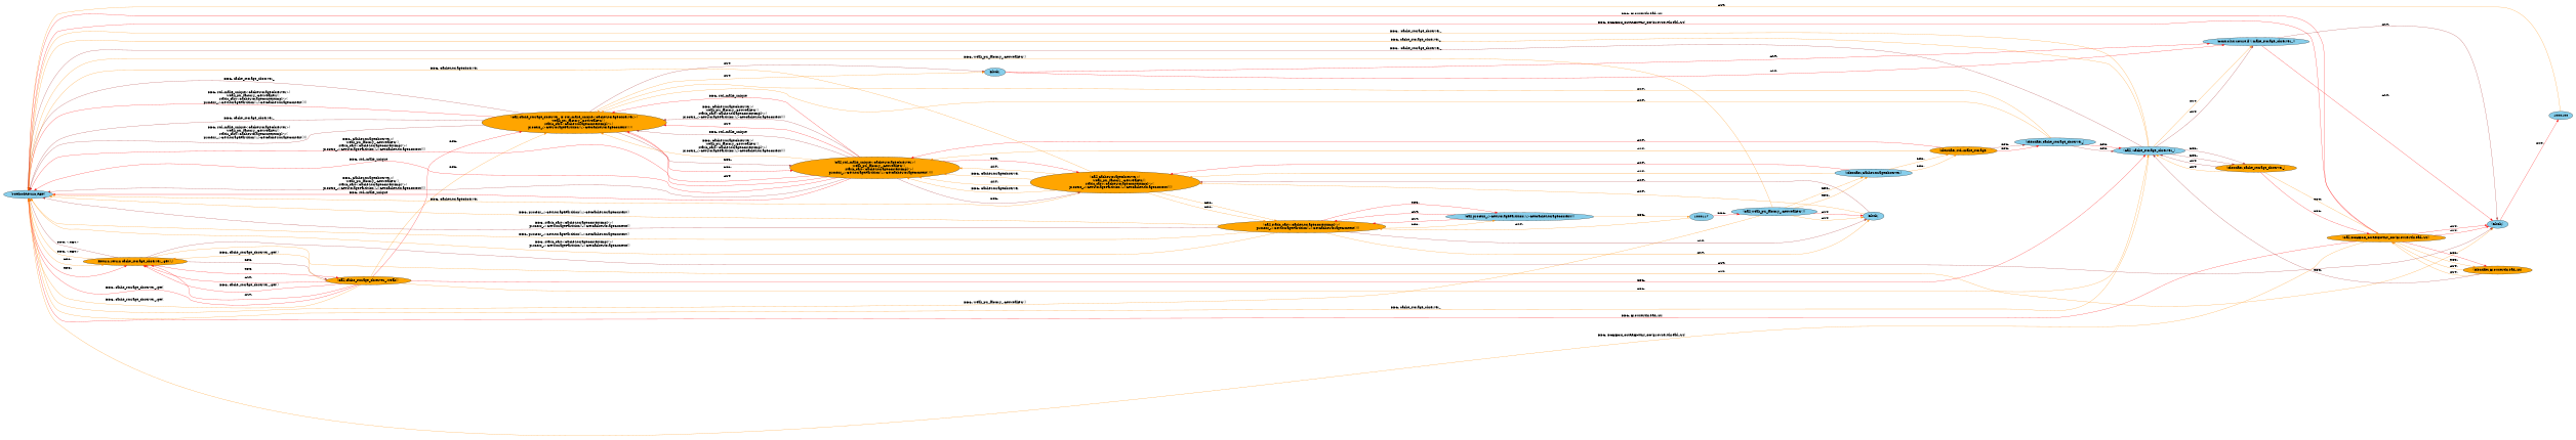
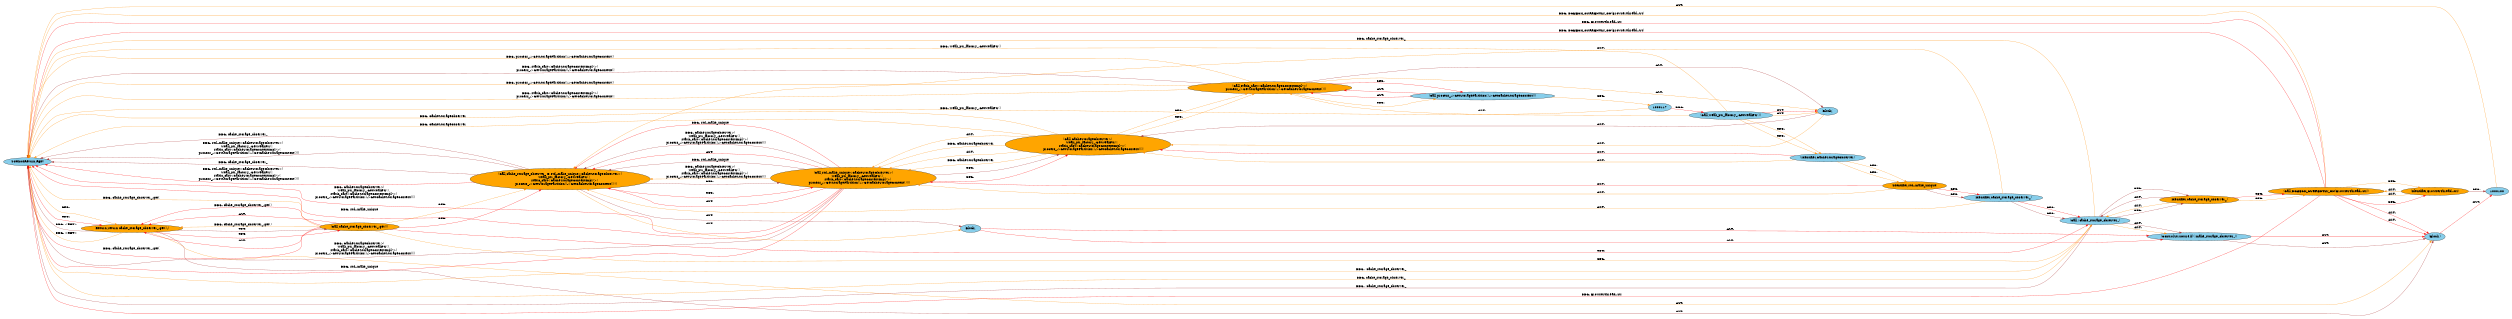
  digraph {
    rankdir=LR
    node [fillcolor=skyblue style=filled]
    edge [color=darkorange]
    n1 [label="(MethodReturn,RET)"]
    n2 [fillcolor=orange label="(Return,return cache_storage_observer_.get();)"]
    n3 [label="(Block,)"]
-   n4 [fillcolor=orange label="(Call,cache_storage_observer_.weak())"]
+   n4 [fillcolor=orange label="(Call,cache_storage_observer_.get())"]
    1000100
    n6 [fillcolor=orange label="(Call,DCHECK_CURRENTLY_ON(BrowserThread::UI))"]
    n7 [fillcolor=orange label="(Identifier,BrowserThread::UI)"]
    n8 [label="(ControlStructure,if (!make_storage_observer_))"]
    n9 [label="(Block,)"]
    n10 [label="(Call,!cache_storage_observer_)"]
    n11 [fillcolor=orange label="(Identifier,cache_storage_observer_)"]
    n12 [fillcolor=orange label="(Call,std::make_unique<CacheStorageObserver>(\n         weak_ptr_factory_.GetWeakPtr(),\n         static_cast<CacheStorageContextImpl*>(\n            process_->GetStoragePartition()->GetCacheStorageContext())))"]
    n13 [fillcolor=orange label="(Call,CacheStorageObserver>(\n         weak_ptr_factory_.GetWeakPtr(),\n         static_cast<CacheStorageContextImpl*>(\n            process_->GetStoragePartition()->GetCacheStorageContext())))"]
    n14 [fillcolor=orange label="(Call,cache_storage_observer_ = std::make_unique<CacheStorageObserver>(\n         weak_ptr_factory_.GetWeakPtr(),\n         static_cast<CacheStorageContextImpl*>(\n            process_->GetStoragePartition()->GetCacheStorageContext())))"]
    n15 [fillcolor=orange label="(Call,static_cast<CacheStorageContextImpl*>(\n            process_->GetStoragePartition()->GetCacheStorageContext()))"]
-   n16 [fillcolor=orange label="(Identifier,std::make_storage)"]
+   n16 [fillcolor=orange label="(Identifier,std::make_unique)"]
    n17 [label="(Identifier,cache_storage_observer_)"]
    n18 [label="(Block,)"]
    n19 [label="(Call,process_->GetStoragePartition()->GetCacheStorageContext())"]
    n20 [label="(Identifier,CacheStorageObserver)"]
    n21 [label="(Call,weak_ptr_factory_.GetWeakPtr())"]
    1000117
    n1 -> n2 [label="CFG: "]
    n1 -> n2 [color=red label="CFG: "]
    n2 -> n1 [color=brown label="DDG: <RET>"]
    n2 -> n1 [label="DDG: <RET>"]
    n2 -> n3 [label="AST: "]
    n2 -> n3 [color=brown label="AST: "]
    n2 -> n4 [color=brown label="CFG: "]
    n2 -> n4 [color=red label="CFG: "]
    n3 -> 1000100 [color=red label="AST: "]
    n4 -> n1 [color=red label="DDG: cache_storage_observer_.get()"]
    n4 -> n1 [label="DDG: cache_storage_observer_.get()"]
    n4 -> n2 [color=red label="AST: "]
    n4 -> n2 [color=red label="DDG: cache_storage_observer_.get()"]
    n4 -> n2 [color=red label="AST: "]
    n4 -> n2 [label="DDG: cache_storage_observer_.get()"]
    n4 -> n10 [label="CFG: "]
    n4 -> n10 [color=red label="CFG: "]
    n4 -> n14 [label="CFG: "]
    n4 -> n14 [color=red label="CFG: "]
    1000100 -> n1 [label="AST: "]
    n6 -> n1 [color=red label="DDG: BrowserThread::UI"]
    n6 -> n1 [label="DDG: DCHECK_CURRENTLY_ON(BrowserThread::UI)"]
    n6 -> n1 [color=red label="DDG: BrowserThread::UI"]
    n6 -> n1 [color=red label="DDG: DCHECK_CURRENTLY_ON(BrowserThread::UI)"]
    n6 -> n3 [color=red label="AST: "]
    n6 -> n3 [color=red label="AST: "]
    n6 -> n7 [color=red label="CFG: "]
    n6 -> n7 [label="CFG: "]
-   n7 -> n10 [color=brown label="CFG: "]
+   n7 -> 1000100 [color=brown label="CFG: "]
    n7 -> n6 [label="AST: "]
    n7 -> n6 [label="AST: "]
    n8 -> n3 [color=brown label="AST: "]
    n8 -> n3 [color=red label="AST: "]
    n9 -> n8 [color=red label="AST: "]
    n9 -> n8 [color=red label="AST: "]
    n10 -> n1 [label="DDG: !cache_storage_observer_"]
    n10 -> n1 [label="DDG: cache_storage_observer_"]
    n10 -> n1 [color=brown label="DDG: !cache_storage_observer_"]
    n10 -> n1 [label="DDG: cache_storage_observer_"]
    n10 -> n8 [label="AST: "]
    n10 -> n8 [color=brown label="AST: "]
    n10 -> n11 [color=brown label="CFG: "]
    n10 -> n11 [color=brown label="CFG: "]
    n11 -> n6 [color=red label="CFG: "]
    n11 -> n6 [label="CFG: "]
    n11 -> n10 [color=brown label="AST: "]
    n11 -> n10 [label="AST: "]
    n12 -> n1 [color=red label="DDG: CacheStorageObserver>(\n         weak_ptr_factory_.GetWeakPtr(),\n         static_cast<CacheStorageContextImpl*>(\n            process_->GetStoragePartition()->GetCacheStorageContext()))"]
    n12 -> n1 [color=red label="DDG: std::make_unique"]
    n12 -> n1 [color=brown label="DDG: CacheStorageObserver>(\n         weak_ptr_factory_.GetWeakPtr(),\n         static_cast<CacheStorageContextImpl*>(\n            process_->GetStoragePartition()->GetCacheStorageContext()))"]
    n12 -> n1 [color=red label="DDG: std::make_unique"]
    n12 -> n13 [color=brown label="CFG: "]
    n12 -> n13 [color=red label="CFG: "]
    n12 -> n14 [color=red label="AST: "]
    n12 -> n14 [color=red label="DDG: std::make_unique"]
    n12 -> n14 [color=brown label="DDG: CacheStorageObserver>(\n         weak_ptr_factory_.GetWeakPtr(),\n         static_cast<CacheStorageContextImpl*>(\n            process_->GetStoragePartition()->GetCacheStorageContext()))"]
    n12 -> n14 [color=red label="AST: "]
    n12 -> n14 [color=brown label="DDG: std::make_unique"]
    n12 -> n14 [label="DDG: CacheStorageObserver>(\n         weak_ptr_factory_.GetWeakPtr(),\n         static_cast<CacheStorageContextImpl*>(\n            process_->GetStoragePartition()->GetCacheStorageContext()))"]
    n13 -> n1 [label="DDG: CacheStorageObserver"]
    n13 -> n1 [label="DDG: CacheStorageObserver"]
    n13 -> n12 [label="AST: "]
    n13 -> n12 [label="DDG: CacheStorageObserver"]
    n13 -> n12 [label="AST: "]
    n13 -> n12 [label="DDG: CacheStorageObserver"]
    n13 -> n15 [label="CFG: "]
    n13 -> n15 [label="CFG: "]
    n14 -> n1 [color=brown label="DDG: std::make_unique<CacheStorageObserver>(\n         weak_ptr_factory_.GetWeakPtr(),\n         static_cast<CacheStorageContextImpl*>(\n            process_->GetStoragePartition()->GetCacheStorageContext()))"]
    n14 -> n1 [color=brown label="DDG: cache_storage_observer_"]
    n14 -> n1 [color=red label="DDG: std::make_unique<CacheStorageObserver>(\n         weak_ptr_factory_.GetWeakPtr(),\n         static_cast<CacheStorageContextImpl*>(\n            process_->GetStoragePartition()->GetCacheStorageContext()))"]
    n14 -> n1 [color=brown label="DDG: cache_storage_observer_"]
    n14 -> n9 [color=brown label="AST: "]
    n14 -> n9 [label="AST: "]
    n14 -> n12 [color=red label="CFG: "]
    n14 -> n12 [color=brown label="CFG: "]
    n15 -> n1 [label="DDG: process_->GetStoragePartition()->GetCacheStorageContext()"]
    n15 -> n1 [label="DDG: static_cast<CacheStorageContextImpl*>(\n            process_->GetStoragePartition()->GetCacheStorageContext())"]
    n15 -> n1 [label="DDG: process_->GetStoragePartition()->GetCacheStorageContext()"]
    n15 -> n1 [color=brown label="DDG: static_cast<CacheStorageContextImpl*>(\n            process_->GetStoragePartition()->GetCacheStorageContext())"]
    n15 -> n18 [label="AST: "]
    n15 -> n18 [color=brown label="AST: "]
    n15 -> n19 [label="CFG: "]
    n15 -> n19 [color=red label="CFG: "]
    n16 -> n12 [color=red label="AST: "]
    n16 -> n12 [label="AST: "]
    n16 -> n17 [color=red label="CFG: "]
    n16 -> n17 [color=brown label="CFG: "]
    n17 -> n10 [color=brown label="CFG: "]
    n17 -> n10 [color=red label="CFG: "]
    n17 -> n14 [label="AST: "]
    n17 -> n14 [label="AST: "]
    n18 -> n13 [color=brown label="AST: "]
    n18 -> n13 [label="AST: "]
    n19 -> n15 [color=red label="AST: "]
    n19 -> n15 [color=red label="AST: "]
    n19 -> 1000117 [label="CFG: "]
    n20 -> n13 [color=red label="AST: "]
    n20 -> n13 [label="AST: "]
    n20 -> n16 [label="CFG: "]
    n20 -> n16 [label="CFG: "]
    n21 -> n1 [label="DDG: weak_ptr_factory_.GetWeakPtr()"]
    n21 -> n1 [label="DDG: weak_ptr_factory_.GetWeakPtr()"]
    n21 -> n18 [label="AST: "]
    n21 -> n18 [color=red label="AST: "]
    n21 -> n20 [label="CFG: "]
    n21 -> n20 [label="CFG: "]
    1000117 -> n15 [label="AST: "]
    1000117 -> n21 [color=red label="DDG: "]
  }
